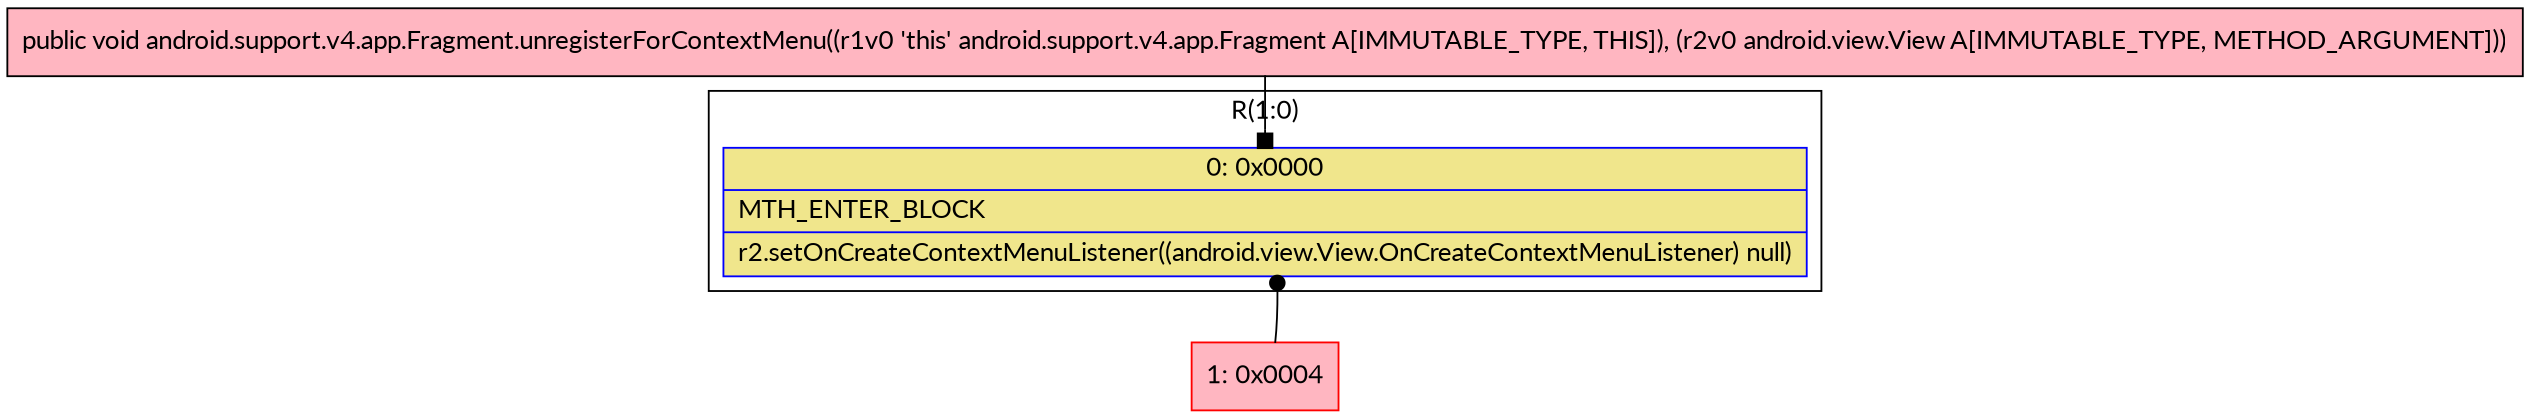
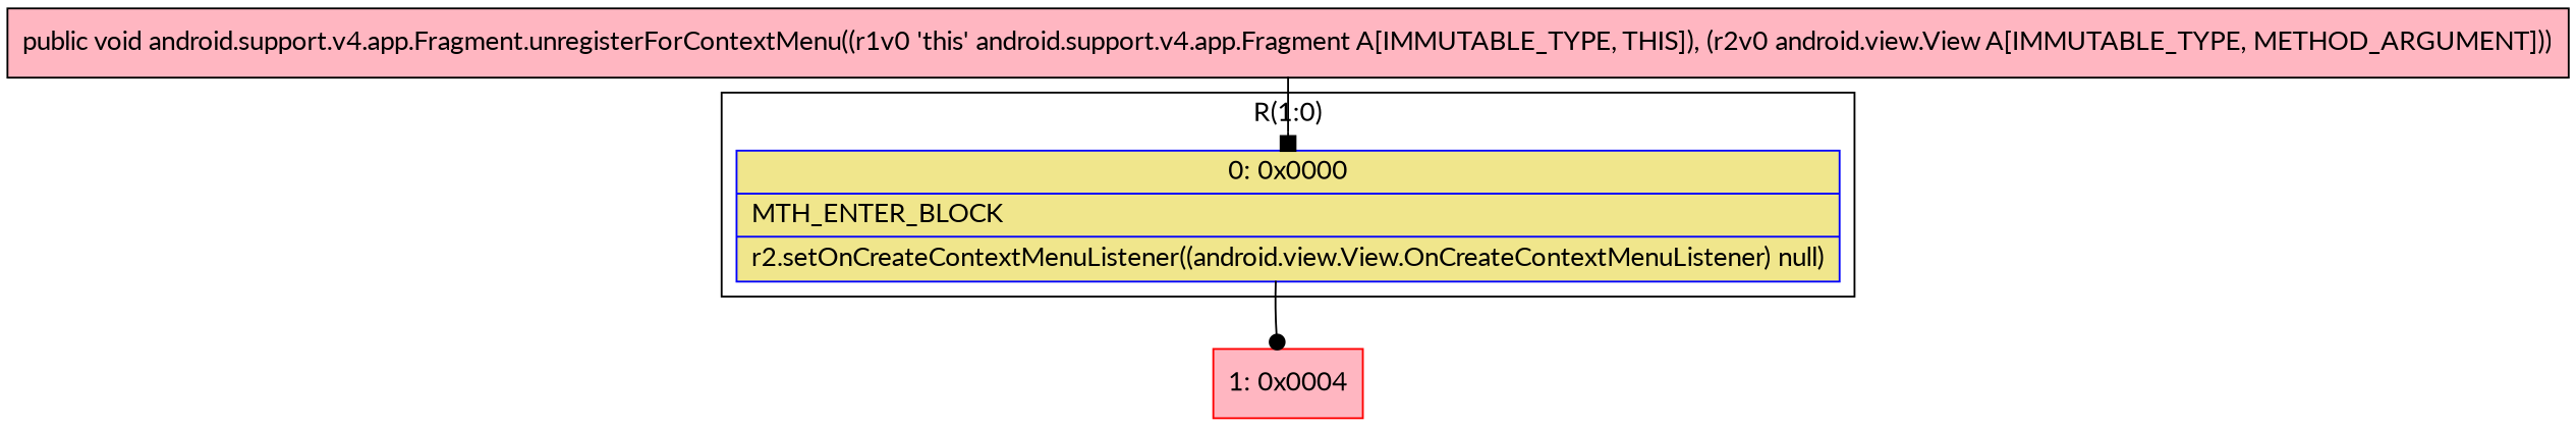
  digraph {
    fontname=Lato
    node [shape=record style=filled fillcolor=lightpink fontname=Lato]
    edge [fontname=Lato]
    n1 [color=blue label="{0\:\ 0x0000|MTH_ENTER_BLOCK\l|r2.setOnCreateContextMenuListener((android.view.View.OnCreateContextMenuListener) null)\l}" fillcolor=khaki]
    n2 [color=red label="{1\:\ 0x0004}"]
    n3 [label="{public void android.support.v4.app.Fragment.unregisterForContextMenu((r1v0 'this' android.support.v4.app.Fragment A[IMMUTABLE_TYPE, THIS]), (r2v0 android.view.View A[IMMUTABLE_TYPE, METHOD_ARGUMENT])) }"]
    subgraph cluster_1 {
      label="R(1:0)"
      n1
    }
-   n2 -> n1 [arrowhead=dot]
+   n1 -> n2 [arrowhead=dot]
    n3 -> n1 [arrowhead=box]
  }
